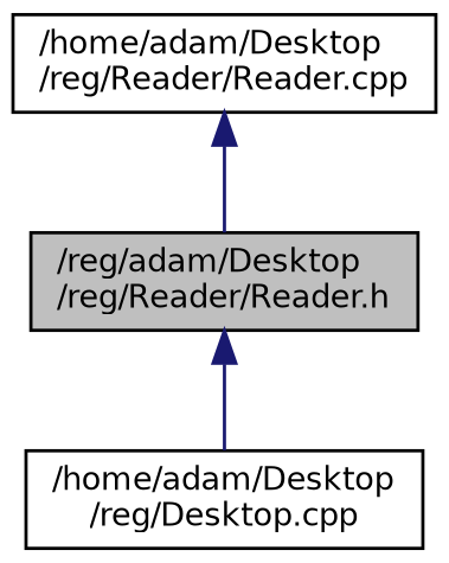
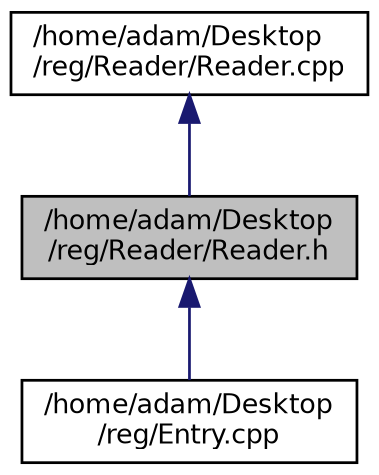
  digraph {
    node [color=black fillcolor=white fontname=Helvetica fontsize=10 shape=record style=filled]
    edge [color=midnightblue dir=back fontname=Helvetica fontsize=10 labelfontname=Helvetica labelfontsize=10 style=solid]
-   n1 [fillcolor=grey75 fontcolor=black height=0.2 label="/reg/adam/Desktop\l/reg/Reader/Reader.h" width=0.4]
-   n2 [height=0.2 label="/home/adam/Desktop\l/reg/Desktop.cpp" width=0.4]
+   n1 [fillcolor=grey75 fontcolor=black height=0.2 label="/home/adam/Desktop\l/reg/Reader/Reader.h" width=0.4]
+   n2 [height=0.2 label="/home/adam/Desktop\l/reg/Entry.cpp" width=0.4]
    n3 [height=0.2 label="/home/adam/Desktop\l/reg/Reader/Reader.cpp" width=0.4]
    n1 -> n2
    n3 -> n1
  }
